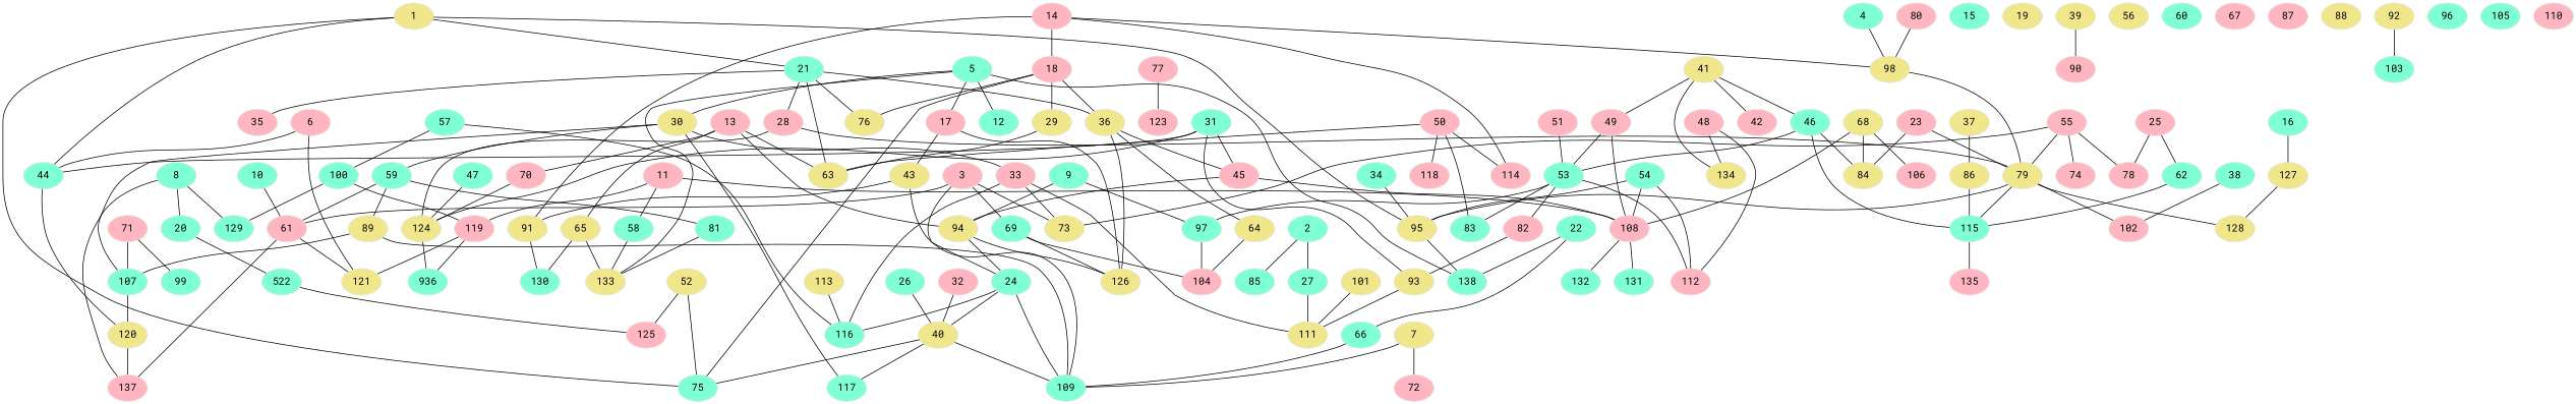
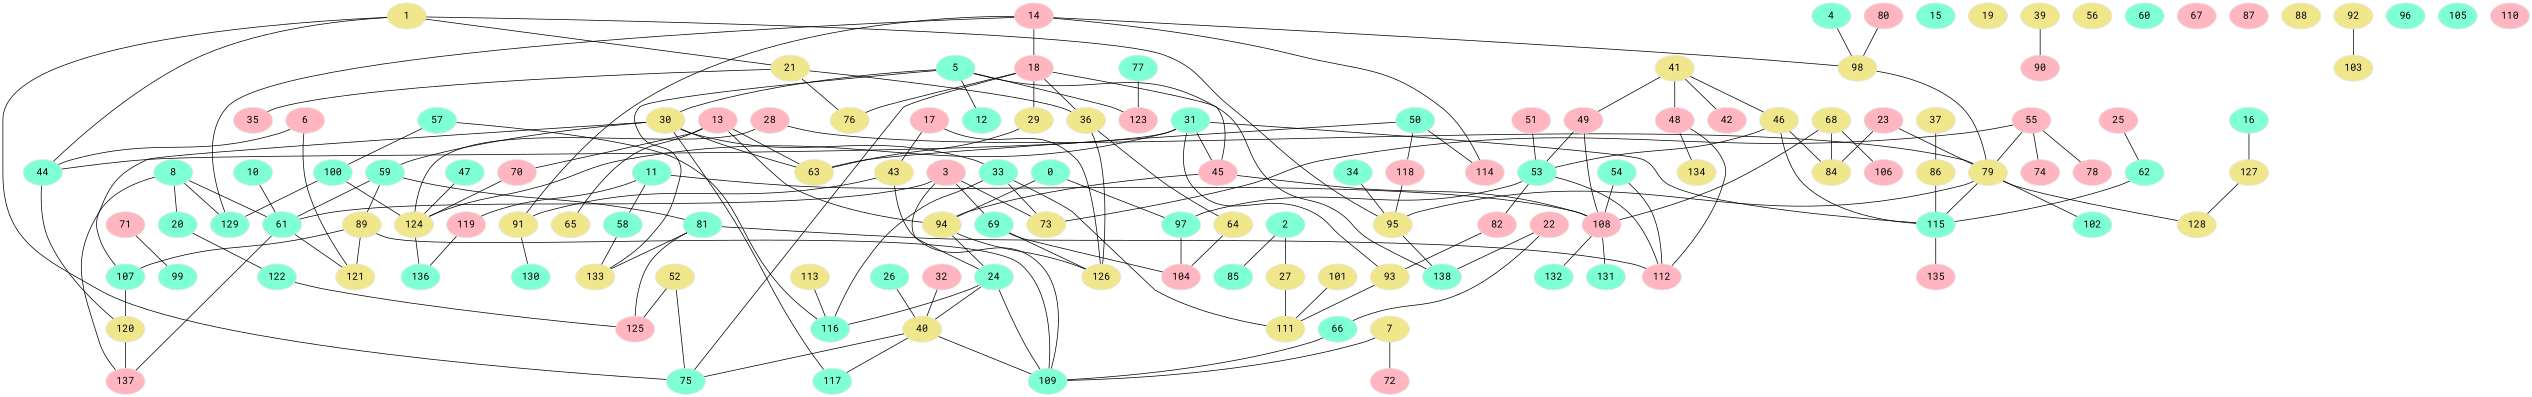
  graph {
    fontname="Roboto Mono"
    node [color=gray90 fillcolor=aquamarine fontname="Roboto Mono" style=filled]
    edge [fontname="Roboto Mono"]
    1 [fillcolor=khaki]
-   21
+   21 [fillcolor=khaki]
    44
    75
    95 [fillcolor=khaki]
    36 [fillcolor=khaki]
    76 [fillcolor=khaki]
    28 [fillcolor=lightpink]
    35 [fillcolor=lightpink]
    120 [fillcolor=khaki]
    138
    2
-   27
+   27 [fillcolor=khaki]
    85
    111 [fillcolor=khaki]
    3 [fillcolor=lightpink]
    24
-   61 [fillcolor=lightpink]
+   61
    69
    73 [fillcolor=khaki]
    109
    40 [fillcolor=khaki]
    116
    121 [fillcolor=khaki]
    137 [fillcolor=lightpink]
    126 [fillcolor=khaki]
    104 [fillcolor=lightpink]
    98 [fillcolor=khaki]
    4
    79 [fillcolor=khaki]
    5
    12
    30 [fillcolor=khaki]
    123 [fillcolor=lightpink]
    133 [fillcolor=khaki]
    63 [fillcolor=khaki]
-   33 [fillcolor=lightpink]
+   33
    59
    107
    117
    6 [fillcolor=lightpink]
    7 [fillcolor=khaki]
    72 [fillcolor=lightpink]
    8
    20
    129
-   122 [label=522]
+   122
    94 [fillcolor=khaki]
-   9
+   9 [label=0]
    97
    10
-   11 [fillcolor=lightpink]
+   11
    58
    108 [fillcolor=lightpink]
    119 [fillcolor=lightpink]
    131
    132
-   136 [label=936]
+   136
    13 [fillcolor=lightpink]
    65 [fillcolor=khaki]
    70 [fillcolor=lightpink]
    130
    124 [fillcolor=khaki]
    14 [fillcolor=lightpink]
    18 [fillcolor=lightpink]
    91 [fillcolor=khaki]
    114 [fillcolor=lightpink]
    29 [fillcolor=khaki]
    45 [fillcolor=lightpink]
    15
    127 [fillcolor=khaki]
    16
    128 [fillcolor=khaki]
    17 [fillcolor=lightpink]
    43 [fillcolor=khaki]
    64 [fillcolor=khaki]
    19 [fillcolor=khaki]
    125 [fillcolor=lightpink]
-   22
+   22 [fillcolor=lightpink]
    66
    23 [fillcolor=lightpink]
    84 [fillcolor=khaki]
    115
-   102 [fillcolor=lightpink]
+   102
    25 [fillcolor=lightpink]
    62
    78 [fillcolor=lightpink]
    26
    81
    89 [fillcolor=khaki]
    31
    93 [fillcolor=khaki]
    135 [fillcolor=lightpink]
    32 [fillcolor=lightpink]
    34
    37 [fillcolor=khaki]
    86 [fillcolor=khaki]
-   38
    39 [fillcolor=khaki]
    90 [fillcolor=lightpink]
    41 [fillcolor=khaki]
    42 [fillcolor=lightpink]
-   46
+   46 [fillcolor=khaki]
    49 [fillcolor=lightpink]
    134 [fillcolor=khaki]
    53
    112 [fillcolor=lightpink]
-   83
    82 [fillcolor=lightpink]
    47
    48 [fillcolor=lightpink]
-   50 [fillcolor=lightpink]
+   50
    118 [fillcolor=lightpink]
    51 [fillcolor=lightpink]
    52 [fillcolor=khaki]
    54
    55 [fillcolor=lightpink]
    74 [fillcolor=lightpink]
    56 [fillcolor=khaki]
    57
    100
    60
    67 [fillcolor=lightpink]
    68 [fillcolor=khaki]
    106 [fillcolor=lightpink]
    71 [fillcolor=lightpink]
    99
-   77 [fillcolor=lightpink]
+   77
    80 [fillcolor=lightpink]
    87 [fillcolor=lightpink]
    88 [fillcolor=khaki]
    92 [fillcolor=khaki]
-   103
+   103 [fillcolor=khaki]
    96
    101 [fillcolor=khaki]
    105
    110 [fillcolor=lightpink]
    113 [fillcolor=khaki]
    1 -- 21
    1 -- 44
    1 -- 75
    1 -- 95
    21 -- 36
    21 -- 76
-   21 -- 28
    21 -- 35
    44 -- 120
    95 -- 138
    36 -- 126
    36 -- 64
    28 -- 79
    28 -- 124
    120 -- 137
    2 -- 27
    2 -- 85
    27 -- 111
    3 -- 24
    3 -- 61
    3 -- 69
    3 -- 73
    24 -- 109
    24 -- 40
    24 -- 116
    61 -- 121
    61 -- 137
    69 -- 126
    69 -- 104
    40 -- 75
    40 -- 109
    40 -- 117
    98 -- 79
    4 -- 98
    79 -- 95
    79 -- 128
    79 -- 115
    79 -- 102
    5 -- 138
    5 -- 12
    5 -- 30
-   5 -- 17
+   5 -- 123
    5 -- 133
-   21 -- 63
+   30 -- 63
    30 -- 33
    30 -- 59
    30 -- 107
    30 -- 117
    33 -- 111
    33 -- 73
    33 -- 116
    59 -- 61
    59 -- 81
    59 -- 89
    107 -- 120
    6 -- 44
    6 -- 121
    7 -- 109
    7 -- 72
+   8 -- 61
    8 -- 137
    8 -- 20
    8 -- 129
    20 -- 122
    122 -- 125
    94 -- 24
    94 -- 126
    9 -- 94
    9 -- 97
    97 -- 104
    10 -- 61
    11 -- 58
    11 -- 108
    11 -- 119
    58 -- 133
    108 -- 131
    108 -- 132
-   119 -- 121
+   89 -- 121
    119 -- 136
    13 -- 63
    13 -- 94
    13 -- 65
    13 -- 70
-   65 -- 133
-   65 -- 130
    70 -- 124
    124 -- 136
    14 -- 98
+   14 -- 129
    14 -- 18
    14 -- 91
    14 -- 114
    18 -- 75
    18 -- 36
    18 -- 76
    18 -- 29
-   36 -- 45
+   18 -- 45
    91 -- 130
    29 -- 63
    45 -- 94
    45 -- 108
    127 -- 128
    16 -- 127
    17 -- 126
    17 -- 43
    43 -- 109
    43 -- 91
    64 -- 104
    22 -- 138
    22 -- 66
    66 -- 109
    23 -- 79
    23 -- 84
    115 -- 135
    25 -- 62
-   25 -- 78
    62 -- 115
    26 -- 40
    81 -- 133
+   81 -- 125
+   81 -- 112
    89 -- 109
    89 -- 107
    31 -- 44
    31 -- 124
    31 -- 45
+   31 -- 115
    31 -- 93
    93 -- 111
    32 -- 40
    34 -- 95
    37 -- 86
    86 -- 115
-   38 -- 102
    39 -- 90
    41 -- 42
    41 -- 46
    41 -- 49
-   41 -- 134
+   41 -- 48
    46 -- 84
    46 -- 115
    46 -- 53
    49 -- 108
    49 -- 53
    53 -- 97
    53 -- 112
-   53 -- 83
    53 -- 82
    82 -- 93
    47 -- 124
    48 -- 134
    48 -- 112
    50 -- 63
    50 -- 114
-   50 -- 83
    50 -- 118
    51 -- 53
    52 -- 75
    52 -- 125
-   54 -- 95
+   118 -- 95
    54 -- 108
    54 -- 112
    55 -- 73
    55 -- 79
    55 -- 78
    55 -- 74
    57 -- 116
    57 -- 100
    100 -- 129
-   100 -- 119
+   100 -- 124
    68 -- 108
    68 -- 84
    68 -- 106
-   71 -- 107
    71 -- 99
    77 -- 123
    80 -- 98
    92 -- 103
    101 -- 111
    113 -- 116
  }
